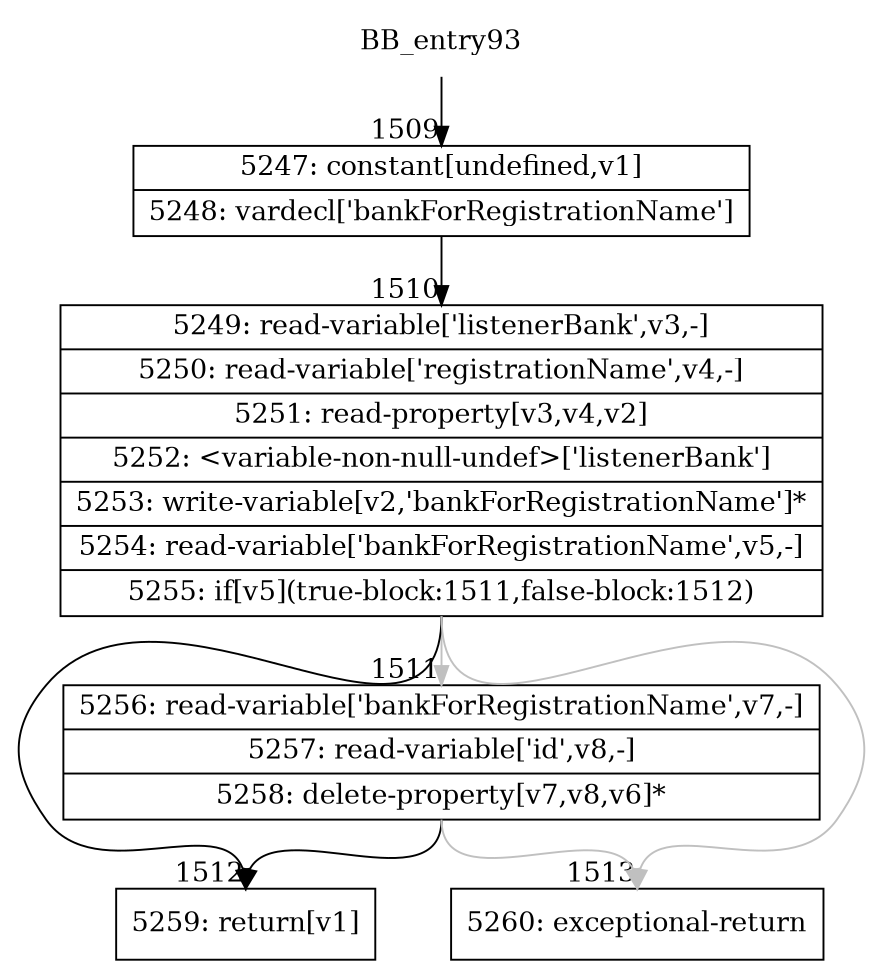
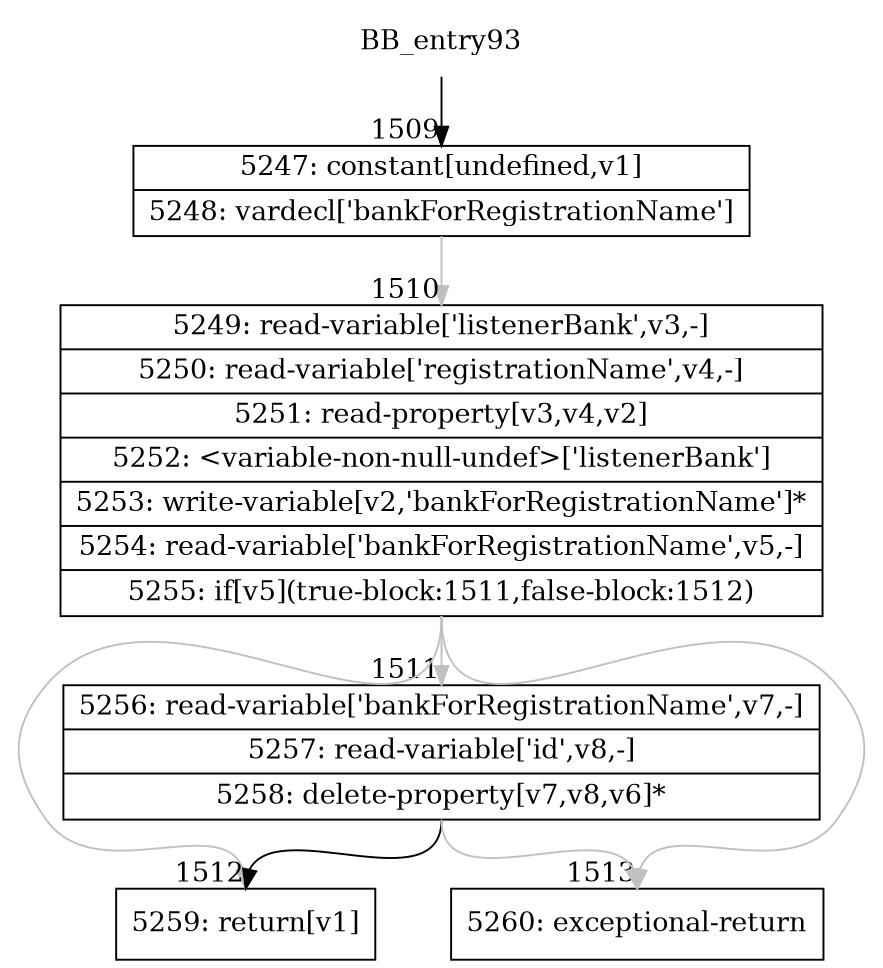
  digraph {
    rankdir=TD
    node [shape=record]
    edge [headport=n tailport=s]
    n1 [label=BB_entry93 shape=none]
    n2 [label="{5247: constant[undefined,v1]|5248: vardecl['bankForRegistrationName']}"]
    n3 [label="{5249: read-variable['listenerBank',v3,-]|5250: read-variable['registrationName',v4,-]|5251: read-property[v3,v4,v2]|5252: \<variable-non-null-undef\>['listenerBank']|5253: write-variable[v2,'bankForRegistrationName']*|5254: read-variable['bankForRegistrationName',v5,-]|5255: if[v5](true-block:1511,false-block:1512)}"]
    n4 [label="{5256: read-variable['bankForRegistrationName',v7,-]|5257: read-variable['id',v8,-]|5258: delete-property[v7,v8,v6]*}"]
    n5 [label="{5259: return[v1]}"]
    n6 [label="{5260: exceptional-return}"]
    n1 -> n2 [headlabel="    1509"]
-   n2 -> n3 [headlabel="      1510"]
+   n2 -> n3 [headlabel="      1510" color=gray]
    n3 -> n4 [color=gray headlabel="      1511"]
-   n3 -> n5 [headlabel="      1512"]
+   n3 -> n5 [headlabel="      1512" color=gray]
    n3 -> n6 [color=gray headlabel="      1513"]
    n4 -> n5
    n4 -> n6 [color=gray]
  }
